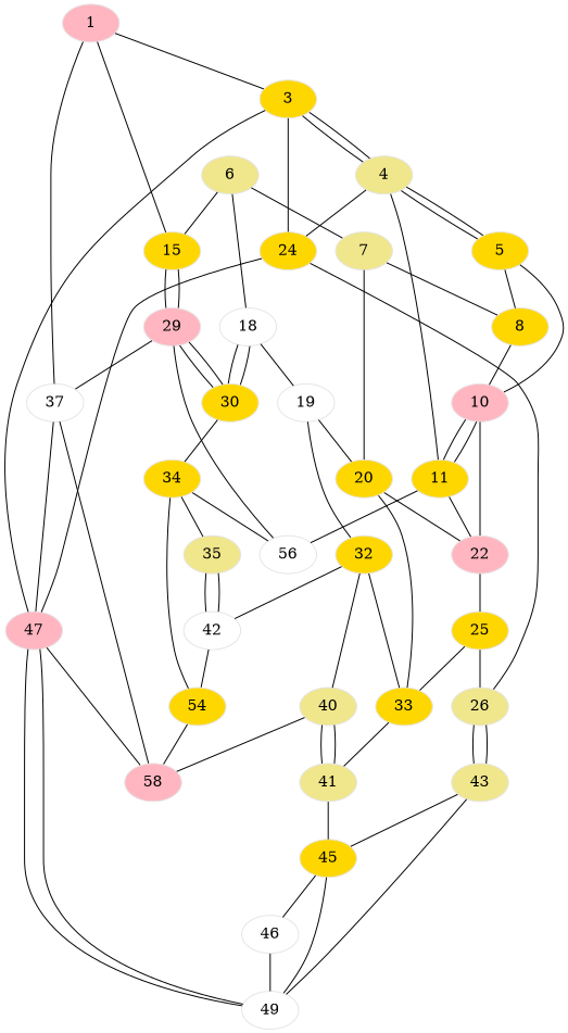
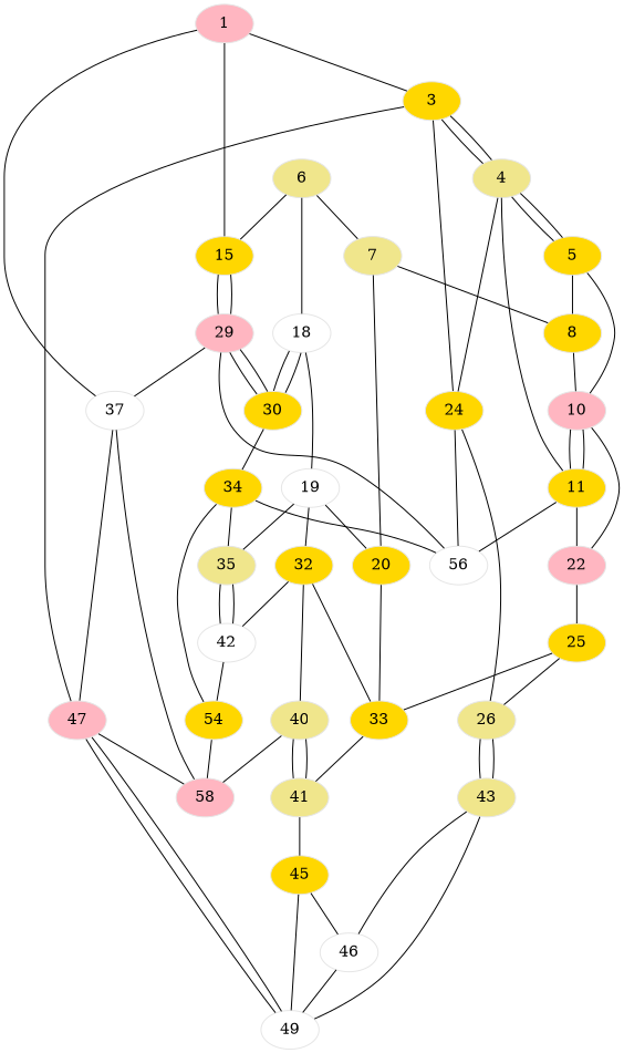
  graph {
    node [color=gray90 fillcolor=gold style=filled]
    1 [fillcolor=lightpink super="+2"]
    3
    15
    37 [fillcolor=white super="+60"]
    4 [fillcolor=khaki super="+12"]
    24 [super="+28"]
    47 [fillcolor=lightpink super="+48"]
    6 [fillcolor=khaki super="+16"]
    7 [fillcolor=khaki super="+17"]
    18 [fillcolor=white]
    29 [fillcolor=lightpink super="+38"]
    58 [fillcolor=lightpink super="+59"]
    5 [super="+9"]
    11
    26 [fillcolor=khaki super="+27"]
    49 [fillcolor=white super="+50"]
    8 [super="+13"]
    10 [fillcolor=lightpink super="+14"]
    22 [fillcolor=lightpink super="+23"]
    56 [fillcolor=white]
    20 [super="+21"]
    19 [fillcolor=white super="+31"]
    30
    33 [super="+36"]
    25
    32 [super="+39"]
    35 [fillcolor=khaki]
    34 [super="+53"]
    40 [fillcolor=khaki super="+52"]
    42 [fillcolor=white super="+55"]
    41 [fillcolor=khaki]
    43 [fillcolor=khaki super="+44"]
    46 [fillcolor=white]
    54 [super="+57"]
    45 [super="+51"]
    1 -- 3
    1 -- 15
    1 -- 37
    3 -- 4
    3 -- 4
    3 -- 24
    3 -- 47
    15 -- 29
    15 -- 29
    37 -- 47
    37 -- 58
    4 -- 24
    4 -- 5
    4 -- 5
    4 -- 11
-   24 -- 47
+   24 -- 56
    24 -- 26
    47 -- 58
    47 -- 49
    47 -- 49
    6 -- 15
    6 -- 7
    6 -- 18
    7 -- 8 [weight=2]
    7 -- 20
    18 -- 19
    18 -- 30
    18 -- 30
    29 -- 37
    29 -- 56
    29 -- 30
    29 -- 30
    5 -- 8
    5 -- 10
    11 -- 22
    11 -- 56
    26 -- 43 [weight=2]
    26 -- 43
    8 -- 10
    10 -- 11
    10 -- 11
    10 -- 22
    22 -- 25
-   20 -- 22
    20 -- 33
    19 -- 20
    19 -- 32
+   19 -- 35
    30 -- 34
    33 -- 41
    25 -- 26
    25 -- 33
    32 -- 33
    32 -- 40
    32 -- 42
    35 -- 42
    35 -- 42
    34 -- 56
    34 -- 35
    34 -- 54
    40 -- 58
    40 -- 41
    40 -- 41
    42 -- 54 [weight=2]
    41 -- 45
    43 -- 49
-   43 -- 45
+   43 -- 46
    46 -- 49
    54 -- 58
    45 -- 49
    45 -- 46
  }
